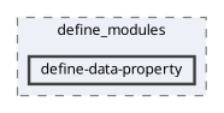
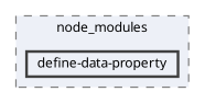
  digraph {
    compound=true
    fontname="Noto Sans"
    n1 [color=grey25 fillcolor="#edf0f7" fontname="Noto Sans" fontsize=10 height=0.2 label="define-data-property" shape=box style="filled,bold" width=0.4]
    subgraph cluster_1 {
      bgcolor="#edf0f7"
      fontsize=10
-     label=define_modules
+     label=node_modules
      pencolor=grey50
      style="filled,dashed"
      n1
    }
  }
